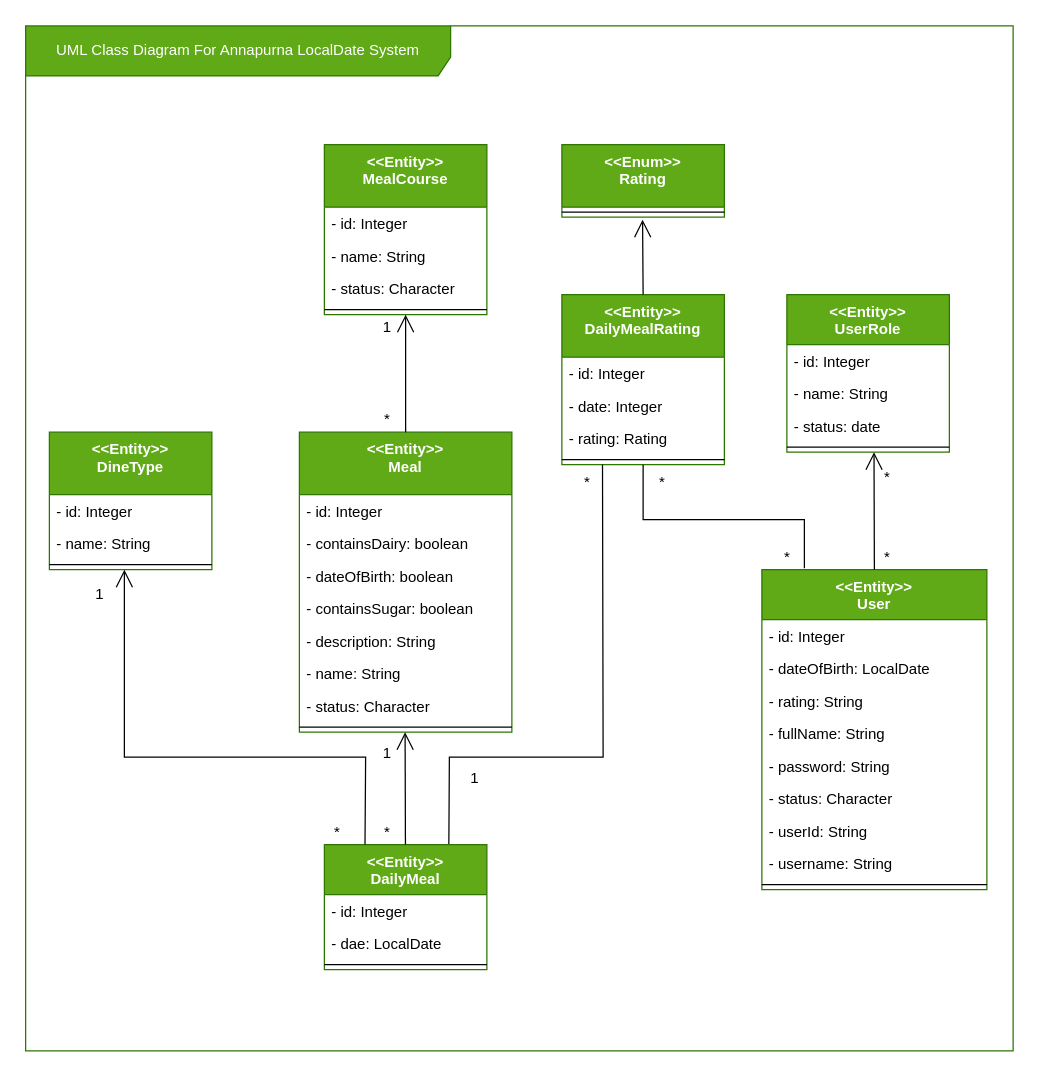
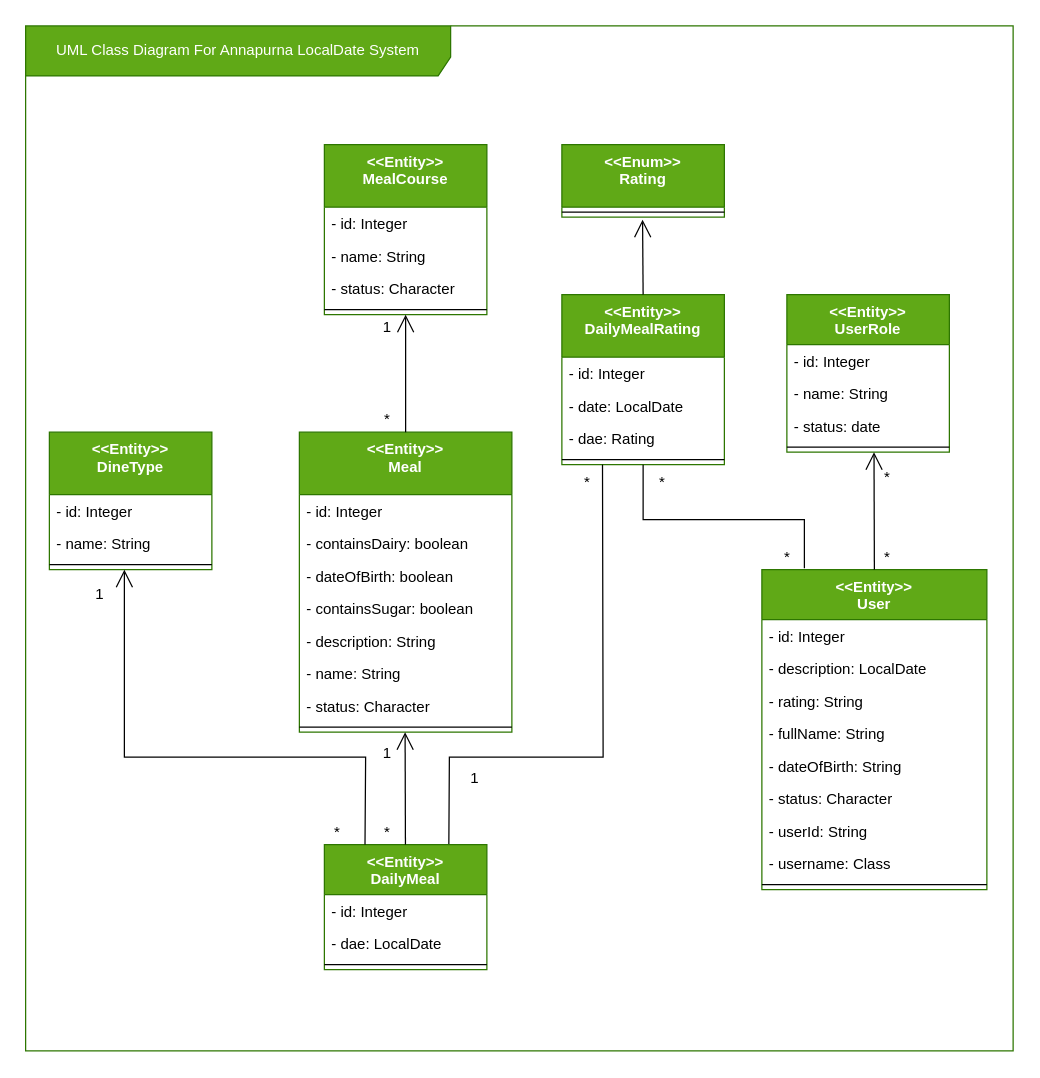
  <mxCell id="0" />
  <mxCell id="1" parent="0" />
  <mxCell id="2" value="UML Class Diagram For Annapurna LocalDate System" style="shape=umlFrame;whiteSpace=wrap;html=1;width=340;height=40;fillColor=#60a917;fontColor=#ffffff;strokeColor=#2D7600;" vertex="1" parent="1"><mxGeometry x="20" y="20" width="790" height="820" as="geometry" /></mxCell>
  <mxCell id="3" value="&lt;&lt;Entity&gt;&gt;&#10;MealCourse" style="swimlane;fontStyle=1;align=center;verticalAlign=top;childLayout=stackLayout;horizontal=1;startSize=50;horizontalStack=0;resizeParent=1;resizeParentMax=0;resizeLast=0;collapsible=1;marginBottom=0;fillColor=#60a917;strokeColor=#2D7600;fontColor=#ffffff;" vertex="1" parent="1"><mxGeometry x="259" y="115" width="130" height="136" as="geometry" /></mxCell>
  <mxCell id="4" value="- id: Integer" style="text;strokeColor=none;fillColor=none;align=left;verticalAlign=top;spacingLeft=4;spacingRight=4;overflow=hidden;rotatable=0;points=[[0,0.5],[1,0.5]];portConstraint=eastwest;" vertex="1" parent="3"><mxGeometry y="50" width="130" height="26" as="geometry" /></mxCell>
  <mxCell id="5" value="- name: String" style="text;strokeColor=none;fillColor=none;align=left;verticalAlign=top;spacingLeft=4;spacingRight=4;overflow=hidden;rotatable=0;points=[[0,0.5],[1,0.5]];portConstraint=eastwest;" vertex="1" parent="3"><mxGeometry y="76" width="130" height="26" as="geometry" /></mxCell>
  <mxCell id="6" value="- status: Character&#10;" style="text;strokeColor=none;fillColor=none;align=left;verticalAlign=top;spacingLeft=4;spacingRight=4;overflow=hidden;rotatable=0;points=[[0,0.5],[1,0.5]];portConstraint=eastwest;" vertex="1" parent="3"><mxGeometry y="102" width="130" height="26" as="geometry" /></mxCell>
  <mxCell id="7" value="" style="line;strokeWidth=1;fillColor=none;align=left;verticalAlign=middle;spacingTop=-1;spacingLeft=3;spacingRight=3;rotatable=0;labelPosition=right;points=[];portConstraint=eastwest;" vertex="1" parent="3"><mxGeometry y="128" width="130" height="8" as="geometry" /></mxCell>
  <mxCell id="8" value="&lt;&lt;Entity&gt;&gt;&#10;DineType" style="swimlane;fontStyle=1;align=center;verticalAlign=top;childLayout=stackLayout;horizontal=1;startSize=50;horizontalStack=0;resizeParent=1;resizeParentMax=0;resizeLast=0;collapsible=1;marginBottom=0;fillColor=#60a917;strokeColor=#2D7600;fontColor=#ffffff;" vertex="1" parent="1"><mxGeometry x="39" y="345" width="130" height="110" as="geometry" /></mxCell>
  <mxCell id="9" value="- id: Integer" style="text;strokeColor=none;fillColor=none;align=left;verticalAlign=top;spacingLeft=4;spacingRight=4;overflow=hidden;rotatable=0;points=[[0,0.5],[1,0.5]];portConstraint=eastwest;" vertex="1" parent="8"><mxGeometry y="50" width="130" height="26" as="geometry" /></mxCell>
  <mxCell id="10" value="- name: String" style="text;strokeColor=none;fillColor=none;align=left;verticalAlign=top;spacingLeft=4;spacingRight=4;overflow=hidden;rotatable=0;points=[[0,0.5],[1,0.5]];portConstraint=eastwest;" vertex="1" parent="8"><mxGeometry y="76" width="130" height="26" as="geometry" /></mxCell>
  <mxCell id="11" value="" style="line;strokeWidth=1;fillColor=none;align=left;verticalAlign=middle;spacingTop=-1;spacingLeft=3;spacingRight=3;rotatable=0;labelPosition=right;points=[];portConstraint=eastwest;" vertex="1" parent="8"><mxGeometry y="102" width="130" height="8" as="geometry" /></mxCell>
  <mxCell id="12" value="&lt;&lt;Entity&gt;&gt;&#10;Meal" style="swimlane;fontStyle=1;align=center;verticalAlign=top;childLayout=stackLayout;horizontal=1;startSize=50;horizontalStack=0;resizeParent=1;resizeParentMax=0;resizeLast=0;collapsible=1;marginBottom=0;fillColor=#60a917;strokeColor=#2D7600;fontColor=#ffffff;" vertex="1" parent="1"><mxGeometry x="239" y="345" width="170" height="240" as="geometry" /></mxCell>
  <mxCell id="13" value="- id: Integer" style="text;strokeColor=none;fillColor=none;align=left;verticalAlign=top;spacingLeft=4;spacingRight=4;overflow=hidden;rotatable=0;points=[[0,0.5],[1,0.5]];portConstraint=eastwest;" vertex="1" parent="12"><mxGeometry y="50" width="170" height="26" as="geometry" /></mxCell>
  <mxCell id="14" value="- containsDairy: boolean" style="text;strokeColor=none;fillColor=none;align=left;verticalAlign=top;spacingLeft=4;spacingRight=4;overflow=hidden;rotatable=0;points=[[0,0.5],[1,0.5]];portConstraint=eastwest;" vertex="1" parent="12"><mxGeometry y="76" width="170" height="26" as="geometry" /></mxCell>
  <mxCell id="15" value="- dateOfBirth: boolean" style="text;strokeColor=none;fillColor=none;align=left;verticalAlign=top;spacingLeft=4;spacingRight=4;overflow=hidden;rotatable=0;points=[[0,0.5],[1,0.5]];portConstraint=eastwest;" vertex="1" parent="12"><mxGeometry y="102" width="170" height="26" as="geometry" /></mxCell>
  <mxCell id="16" value="- containsSugar: boolean" style="text;strokeColor=none;fillColor=none;align=left;verticalAlign=top;spacingLeft=4;spacingRight=4;overflow=hidden;rotatable=0;points=[[0,0.5],[1,0.5]];portConstraint=eastwest;" vertex="1" parent="12"><mxGeometry y="128" width="170" height="26" as="geometry" /></mxCell>
  <mxCell id="17" value="- description: String" style="text;strokeColor=none;fillColor=none;align=left;verticalAlign=top;spacingLeft=4;spacingRight=4;overflow=hidden;rotatable=0;points=[[0,0.5],[1,0.5]];portConstraint=eastwest;" vertex="1" parent="12"><mxGeometry y="154" width="170" height="26" as="geometry" /></mxCell>
  <mxCell id="18" value="- name: String" style="text;strokeColor=none;fillColor=none;align=left;verticalAlign=top;spacingLeft=4;spacingRight=4;overflow=hidden;rotatable=0;points=[[0,0.5],[1,0.5]];portConstraint=eastwest;" vertex="1" parent="12"><mxGeometry y="180" width="170" height="26" as="geometry" /></mxCell>
  <mxCell id="19" value="- status: Character&#10;" style="text;strokeColor=none;fillColor=none;align=left;verticalAlign=top;spacingLeft=4;spacingRight=4;overflow=hidden;rotatable=0;points=[[0,0.5],[1,0.5]];portConstraint=eastwest;" vertex="1" parent="12"><mxGeometry y="206" width="170" height="26" as="geometry" /></mxCell>
  <mxCell id="20" value="" style="line;strokeWidth=1;fillColor=none;align=left;verticalAlign=middle;spacingTop=-1;spacingLeft=3;spacingRight=3;rotatable=0;labelPosition=right;points=[];portConstraint=eastwest;" vertex="1" parent="12"><mxGeometry y="232" width="170" height="8" as="geometry" /></mxCell>
  <mxCell id="21" value="&lt;&lt;Entity&gt;&gt;&#10;DailyMealRating" style="swimlane;fontStyle=1;align=center;verticalAlign=top;childLayout=stackLayout;horizontal=1;startSize=50;horizontalStack=0;resizeParent=1;resizeParentMax=0;resizeLast=0;collapsible=1;marginBottom=0;fillColor=#60a917;strokeColor=#2D7600;fontColor=#ffffff;" vertex="1" parent="1"><mxGeometry x="449" y="235" width="130" height="136" as="geometry" /></mxCell>
  <mxCell id="22" value="- id: Integer" style="text;strokeColor=none;fillColor=none;align=left;verticalAlign=top;spacingLeft=4;spacingRight=4;overflow=hidden;rotatable=0;points=[[0,0.5],[1,0.5]];portConstraint=eastwest;" vertex="1" parent="21"><mxGeometry y="50" width="130" height="26" as="geometry" /></mxCell>
- <mxCell id="23" value="- date: Integer" style="text;strokeColor=none;fillColor=none;align=left;verticalAlign=top;spacingLeft=4;spacingRight=4;overflow=hidden;rotatable=0;points=[[0,0.5],[1,0.5]];portConstraint=eastwest;" vertex="1" parent="21"><mxGeometry y="76" width="130" height="26" as="geometry" /></mxCell>
- <mxCell id="24" value="- rating: Rating&#10;" style="text;strokeColor=none;fillColor=none;align=left;verticalAlign=top;spacingLeft=4;spacingRight=4;overflow=hidden;rotatable=0;points=[[0,0.5],[1,0.5]];portConstraint=eastwest;" vertex="1" parent="21"><mxGeometry y="102" width="130" height="26" as="geometry" /></mxCell>
+ <mxCell id="23" value="- date: LocalDate" style="text;strokeColor=none;fillColor=none;align=left;verticalAlign=top;spacingLeft=4;spacingRight=4;overflow=hidden;rotatable=0;points=[[0,0.5],[1,0.5]];portConstraint=eastwest;" vertex="1" parent="21"><mxGeometry y="76" width="130" height="26" as="geometry" /></mxCell>
+ <mxCell id="24" value="- dae: Rating&#10;" style="text;strokeColor=none;fillColor=none;align=left;verticalAlign=top;spacingLeft=4;spacingRight=4;overflow=hidden;rotatable=0;points=[[0,0.5],[1,0.5]];portConstraint=eastwest;" vertex="1" parent="21"><mxGeometry y="102" width="130" height="26" as="geometry" /></mxCell>
  <mxCell id="25" value="" style="line;strokeWidth=1;fillColor=none;align=left;verticalAlign=middle;spacingTop=-1;spacingLeft=3;spacingRight=3;rotatable=0;labelPosition=right;points=[];portConstraint=eastwest;" vertex="1" parent="21"><mxGeometry y="128" width="130" height="8" as="geometry" /></mxCell>
  <mxCell id="26" value="&lt;&lt;Entity&gt;&gt;&#10;UserRole" style="swimlane;fontStyle=1;align=center;verticalAlign=top;childLayout=stackLayout;horizontal=1;startSize=40;horizontalStack=0;resizeParent=1;resizeParentMax=0;resizeLast=0;collapsible=1;marginBottom=0;fillColor=#60a917;strokeColor=#2D7600;fontColor=#ffffff;" vertex="1" parent="1"><mxGeometry x="629" y="235" width="130" height="126" as="geometry" /></mxCell>
  <mxCell id="27" value="- id: Integer" style="text;strokeColor=none;fillColor=none;align=left;verticalAlign=top;spacingLeft=4;spacingRight=4;overflow=hidden;rotatable=0;points=[[0,0.5],[1,0.5]];portConstraint=eastwest;" vertex="1" parent="26"><mxGeometry y="40" width="130" height="26" as="geometry" /></mxCell>
  <mxCell id="28" value="- name: String" style="text;strokeColor=none;fillColor=none;align=left;verticalAlign=top;spacingLeft=4;spacingRight=4;overflow=hidden;rotatable=0;points=[[0,0.5],[1,0.5]];portConstraint=eastwest;" vertex="1" parent="26"><mxGeometry y="66" width="130" height="26" as="geometry" /></mxCell>
  <mxCell id="29" value="- status: date&#10;" style="text;strokeColor=none;fillColor=none;align=left;verticalAlign=top;spacingLeft=4;spacingRight=4;overflow=hidden;rotatable=0;points=[[0,0.5],[1,0.5]];portConstraint=eastwest;" vertex="1" parent="26"><mxGeometry y="92" width="130" height="26" as="geometry" /></mxCell>
  <mxCell id="30" value="" style="line;strokeWidth=1;fillColor=none;align=left;verticalAlign=middle;spacingTop=-1;spacingLeft=3;spacingRight=3;rotatable=0;labelPosition=right;points=[];portConstraint=eastwest;" vertex="1" parent="26"><mxGeometry y="118" width="130" height="8" as="geometry" /></mxCell>
  <mxCell id="31" value="&lt;&lt;Entity&gt;&gt;&#10;User" style="swimlane;fontStyle=1;align=center;verticalAlign=top;childLayout=stackLayout;horizontal=1;startSize=40;horizontalStack=0;resizeParent=1;resizeParentMax=0;resizeLast=0;collapsible=1;marginBottom=0;fillColor=#60a917;strokeColor=#2D7600;fontColor=#ffffff;" vertex="1" parent="1"><mxGeometry x="609" y="455" width="180" height="256" as="geometry" /></mxCell>
  <mxCell id="32" value="- id: Integer" style="text;strokeColor=none;fillColor=none;align=left;verticalAlign=top;spacingLeft=4;spacingRight=4;overflow=hidden;rotatable=0;points=[[0,0.5],[1,0.5]];portConstraint=eastwest;" vertex="1" parent="31"><mxGeometry y="40" width="180" height="26" as="geometry" /></mxCell>
- <mxCell id="33" value="- dateOfBirth: LocalDate" style="text;strokeColor=none;fillColor=none;align=left;verticalAlign=top;spacingLeft=4;spacingRight=4;overflow=hidden;rotatable=0;points=[[0,0.5],[1,0.5]];portConstraint=eastwest;" vertex="1" parent="31"><mxGeometry y="66" width="180" height="26" as="geometry" /></mxCell>
+ <mxCell id="33" value="- description: LocalDate" style="text;strokeColor=none;fillColor=none;align=left;verticalAlign=top;spacingLeft=4;spacingRight=4;overflow=hidden;rotatable=0;points=[[0,0.5],[1,0.5]];portConstraint=eastwest;" vertex="1" parent="31"><mxGeometry y="66" width="180" height="26" as="geometry" /></mxCell>
  <mxCell id="34" value="- rating: String" style="text;strokeColor=none;fillColor=none;align=left;verticalAlign=top;spacingLeft=4;spacingRight=4;overflow=hidden;rotatable=0;points=[[0,0.5],[1,0.5]];portConstraint=eastwest;" vertex="1" parent="31"><mxGeometry y="92" width="180" height="26" as="geometry" /></mxCell>
  <mxCell id="35" value="- fullName: String" style="text;strokeColor=none;fillColor=none;align=left;verticalAlign=top;spacingLeft=4;spacingRight=4;overflow=hidden;rotatable=0;points=[[0,0.5],[1,0.5]];portConstraint=eastwest;" vertex="1" parent="31"><mxGeometry y="118" width="180" height="26" as="geometry" /></mxCell>
- <mxCell id="36" value="- password: String&#10;" style="text;strokeColor=none;fillColor=none;align=left;verticalAlign=top;spacingLeft=4;spacingRight=4;overflow=hidden;rotatable=0;points=[[0,0.5],[1,0.5]];portConstraint=eastwest;" vertex="1" parent="31"><mxGeometry y="144" width="180" height="26" as="geometry" /></mxCell>
+ <mxCell id="36" value="- dateOfBirth: String&#10;" style="text;strokeColor=none;fillColor=none;align=left;verticalAlign=top;spacingLeft=4;spacingRight=4;overflow=hidden;rotatable=0;points=[[0,0.5],[1,0.5]];portConstraint=eastwest;" vertex="1" parent="31"><mxGeometry y="144" width="180" height="26" as="geometry" /></mxCell>
  <mxCell id="37" value="- status: Character" style="text;strokeColor=none;fillColor=none;align=left;verticalAlign=top;spacingLeft=4;spacingRight=4;overflow=hidden;rotatable=0;points=[[0,0.5],[1,0.5]];portConstraint=eastwest;" vertex="1" parent="31"><mxGeometry y="170" width="180" height="26" as="geometry" /></mxCell>
  <mxCell id="38" value="- userId: String" style="text;strokeColor=none;fillColor=none;align=left;verticalAlign=top;spacingLeft=4;spacingRight=4;overflow=hidden;rotatable=0;points=[[0,0.5],[1,0.5]];portConstraint=eastwest;" vertex="1" parent="31"><mxGeometry y="196" width="180" height="26" as="geometry" /></mxCell>
- <mxCell id="39" value="- username: String" style="text;strokeColor=none;fillColor=none;align=left;verticalAlign=top;spacingLeft=4;spacingRight=4;overflow=hidden;rotatable=0;points=[[0,0.5],[1,0.5]];portConstraint=eastwest;" vertex="1" parent="31"><mxGeometry y="222" width="180" height="26" as="geometry" /></mxCell>
+ <mxCell id="39" value="- username: Class" style="text;strokeColor=none;fillColor=none;align=left;verticalAlign=top;spacingLeft=4;spacingRight=4;overflow=hidden;rotatable=0;points=[[0,0.5],[1,0.5]];portConstraint=eastwest;" vertex="1" parent="31"><mxGeometry y="222" width="180" height="26" as="geometry" /></mxCell>
  <mxCell id="40" value="" style="line;strokeWidth=1;fillColor=none;align=left;verticalAlign=middle;spacingTop=-1;spacingLeft=3;spacingRight=3;rotatable=0;labelPosition=right;points=[];portConstraint=eastwest;" vertex="1" parent="31"><mxGeometry y="248" width="180" height="8" as="geometry" /></mxCell>
  <mxCell id="41" value="&lt;&lt;Entity&gt;&gt;&#10;DailyMeal" style="swimlane;fontStyle=1;align=center;verticalAlign=top;childLayout=stackLayout;horizontal=1;startSize=40;horizontalStack=0;resizeParent=1;resizeParentMax=0;resizeLast=0;collapsible=1;marginBottom=0;fillColor=#60a917;strokeColor=#2D7600;fontColor=#ffffff;" vertex="1" parent="1"><mxGeometry x="259" y="675" width="130" height="100" as="geometry" /></mxCell>
  <mxCell id="42" value="- id: Integer" style="text;strokeColor=none;fillColor=none;align=left;verticalAlign=top;spacingLeft=4;spacingRight=4;overflow=hidden;rotatable=0;points=[[0,0.5],[1,0.5]];portConstraint=eastwest;" vertex="1" parent="41"><mxGeometry y="40" width="130" height="26" as="geometry" /></mxCell>
  <mxCell id="43" value="- dae: LocalDate" style="text;strokeColor=none;fillColor=none;align=left;verticalAlign=top;spacingLeft=4;spacingRight=4;overflow=hidden;rotatable=0;points=[[0,0.5],[1,0.5]];portConstraint=eastwest;" vertex="1" parent="41"><mxGeometry y="66" width="130" height="26" as="geometry" /></mxCell>
  <mxCell id="44" value="" style="line;strokeWidth=1;fillColor=none;align=left;verticalAlign=middle;spacingTop=-1;spacingLeft=3;spacingRight=3;rotatable=0;labelPosition=right;points=[];portConstraint=eastwest;" vertex="1" parent="41"><mxGeometry y="92" width="130" height="8" as="geometry" /></mxCell>
  <mxCell id="45" value="&lt;&lt;Enum&gt;&gt;&#10;Rating" style="swimlane;fontStyle=1;align=center;verticalAlign=top;childLayout=stackLayout;horizontal=1;startSize=50;horizontalStack=0;resizeParent=1;resizeParentMax=0;resizeLast=0;collapsible=1;marginBottom=0;fillColor=#60a917;strokeColor=#2D7600;fontColor=#ffffff;" vertex="1" parent="1"><mxGeometry x="449" y="115" width="130" height="58" as="geometry" /></mxCell>
  <mxCell id="46" value="" style="line;strokeWidth=1;fillColor=none;align=left;verticalAlign=middle;spacingTop=-1;spacingLeft=3;spacingRight=3;rotatable=0;labelPosition=right;points=[];portConstraint=eastwest;" vertex="1" parent="45"><mxGeometry y="50" width="130" height="8" as="geometry" /></mxCell>
  <mxCell id="47" value="" style="endArrow=open;endFill=1;endSize=12;html=1;rounded=0;entryX=0.5;entryY=1;entryDx=0;entryDy=0;" edge="1" parent="1" target="3"><mxGeometry width="160" relative="1" as="geometry"><mxPoint x="324" y="345" as="sourcePoint" /><mxPoint x="489" y="395" as="targetPoint" /></mxGeometry></mxCell>
  <mxCell id="48" value="" style="endArrow=open;endFill=1;endSize=12;html=1;rounded=0;entryX=0.5;entryY=1;entryDx=0;entryDy=0;" edge="1" parent="1" source="41"><mxGeometry width="160" relative="1" as="geometry"><mxPoint x="323.58" y="632" as="sourcePoint" /><mxPoint x="323.58" y="585" as="targetPoint" /></mxGeometry></mxCell>
  <mxCell id="49" value="" style="endArrow=open;endFill=1;endSize=12;html=1;rounded=0;exitX=0.25;exitY=0;exitDx=0;exitDy=0;" edge="1" parent="1" source="41"><mxGeometry width="160" relative="1" as="geometry"><mxPoint x="333.58" y="642" as="sourcePoint" /><mxPoint x="99" y="455" as="targetPoint" /><Array as="points"><mxPoint x="292" y="605" /><mxPoint x="99" y="605" /></Array></mxGeometry></mxCell>
  <mxCell id="50" value="" style="endArrow=none;html=1;rounded=0;entryX=0.25;entryY=1;entryDx=0;entryDy=0;exitX=0.766;exitY=-0.005;exitDx=0;exitDy=0;exitPerimeter=0;" edge="1" parent="1" source="41" target="21"><mxGeometry width="50" height="50" relative="1" as="geometry"><mxPoint x="449" y="545" as="sourcePoint" /><mxPoint x="499" y="495" as="targetPoint" /><Array as="points"><mxPoint x="359" y="605" /><mxPoint x="482" y="605" /></Array></mxGeometry></mxCell>
  <mxCell id="51" value="" style="endArrow=none;html=1;rounded=0;exitX=0.189;exitY=-0.004;exitDx=0;exitDy=0;exitPerimeter=0;entryX=0.5;entryY=1;entryDx=0;entryDy=0;" edge="1" parent="1" source="31" target="21"><mxGeometry width="50" height="50" relative="1" as="geometry"><mxPoint x="368.58" y="641.5" as="sourcePoint" /><mxPoint x="539" y="375" as="targetPoint" /><Array as="points"><mxPoint x="643" y="415" /><mxPoint x="514" y="415" /></Array></mxGeometry></mxCell>
  <mxCell id="52" value="" style="endArrow=open;endFill=1;endSize=12;html=1;rounded=0;entryX=0.5;entryY=1;entryDx=0;entryDy=0;exitX=0.5;exitY=0;exitDx=0;exitDy=0;" edge="1" parent="1" source="31"><mxGeometry width="160" relative="1" as="geometry"><mxPoint x="698.71" y="408" as="sourcePoint" /><mxPoint x="698.71" y="361" as="targetPoint" /></mxGeometry></mxCell>
  <mxCell id="53" value="*" style="text;html=1;align=center;verticalAlign=middle;resizable=0;points=[];autosize=1;strokeColor=none;fillColor=none;" vertex="1" parent="1"><mxGeometry x="699" y="435" width="20" height="20" as="geometry" /></mxCell>
  <mxCell id="54" value="*" style="text;html=1;align=center;verticalAlign=middle;resizable=0;points=[];autosize=1;strokeColor=none;fillColor=none;" vertex="1" parent="1"><mxGeometry x="699" y="371" width="20" height="20" as="geometry" /></mxCell>
  <mxCell id="55" value="" style="endArrow=none;html=1;rounded=0;" edge="1" parent="1"><mxGeometry width="50" height="50" relative="1" as="geometry"><mxPoint x="539" y="375" as="sourcePoint" /><mxPoint x="539" y="375" as="targetPoint" /></mxGeometry></mxCell>
  <mxCell id="56" value="1" style="text;html=1;align=center;verticalAlign=middle;resizable=0;points=[];autosize=1;strokeColor=none;fillColor=none;" vertex="1" parent="1"><mxGeometry x="369" y="612" width="20" height="20" as="geometry" /></mxCell>
  <mxCell id="57" value="*" style="text;html=1;align=center;verticalAlign=middle;resizable=0;points=[];autosize=1;strokeColor=none;fillColor=none;" vertex="1" parent="1"><mxGeometry x="459" y="375" width="20" height="20" as="geometry" /></mxCell>
  <mxCell id="58" value="*" style="text;html=1;align=center;verticalAlign=middle;resizable=0;points=[];autosize=1;strokeColor=none;fillColor=none;" vertex="1" parent="1"><mxGeometry x="519" y="375" width="20" height="20" as="geometry" /></mxCell>
  <mxCell id="59" value="*" style="text;html=1;align=center;verticalAlign=middle;resizable=0;points=[];autosize=1;strokeColor=none;fillColor=none;" vertex="1" parent="1"><mxGeometry x="619" y="435" width="20" height="20" as="geometry" /></mxCell>
  <mxCell id="60" value="*" style="text;html=1;align=center;verticalAlign=middle;resizable=0;points=[];autosize=1;strokeColor=none;fillColor=none;" vertex="1" parent="1"><mxGeometry x="299" y="655" width="20" height="20" as="geometry" /></mxCell>
  <mxCell id="61" value="1" style="text;html=1;align=center;verticalAlign=middle;resizable=0;points=[];autosize=1;strokeColor=none;fillColor=none;" vertex="1" parent="1"><mxGeometry x="299" y="592" width="20" height="20" as="geometry" /></mxCell>
  <mxCell id="62" value="*" style="text;html=1;align=center;verticalAlign=middle;resizable=0;points=[];autosize=1;strokeColor=none;fillColor=none;" vertex="1" parent="1"><mxGeometry x="259" y="655" width="20" height="20" as="geometry" /></mxCell>
  <mxCell id="63" value="*" style="text;html=1;align=center;verticalAlign=middle;resizable=0;points=[];autosize=1;strokeColor=none;fillColor=none;" vertex="1" parent="1"><mxGeometry x="299" y="325" width="20" height="20" as="geometry" /></mxCell>
  <mxCell id="64" value="1" style="text;html=1;align=center;verticalAlign=middle;resizable=0;points=[];autosize=1;strokeColor=none;fillColor=none;" vertex="1" parent="1"><mxGeometry x="299" y="251" width="20" height="20" as="geometry" /></mxCell>
  <mxCell id="65" value="1" style="text;html=1;align=center;verticalAlign=middle;resizable=0;points=[];autosize=1;strokeColor=none;fillColor=none;" vertex="1" parent="1"><mxGeometry x="69" y="465" width="20" height="20" as="geometry" /></mxCell>
  <mxCell id="66" value="" style="endArrow=open;endFill=1;endSize=12;html=1;rounded=0;entryX=0.5;entryY=1;entryDx=0;entryDy=0;" edge="1" parent="1"><mxGeometry width="160" relative="1" as="geometry"><mxPoint x="514" y="235" as="sourcePoint" /><mxPoint x="513.55" y="175" as="targetPoint" /></mxGeometry></mxCell>
